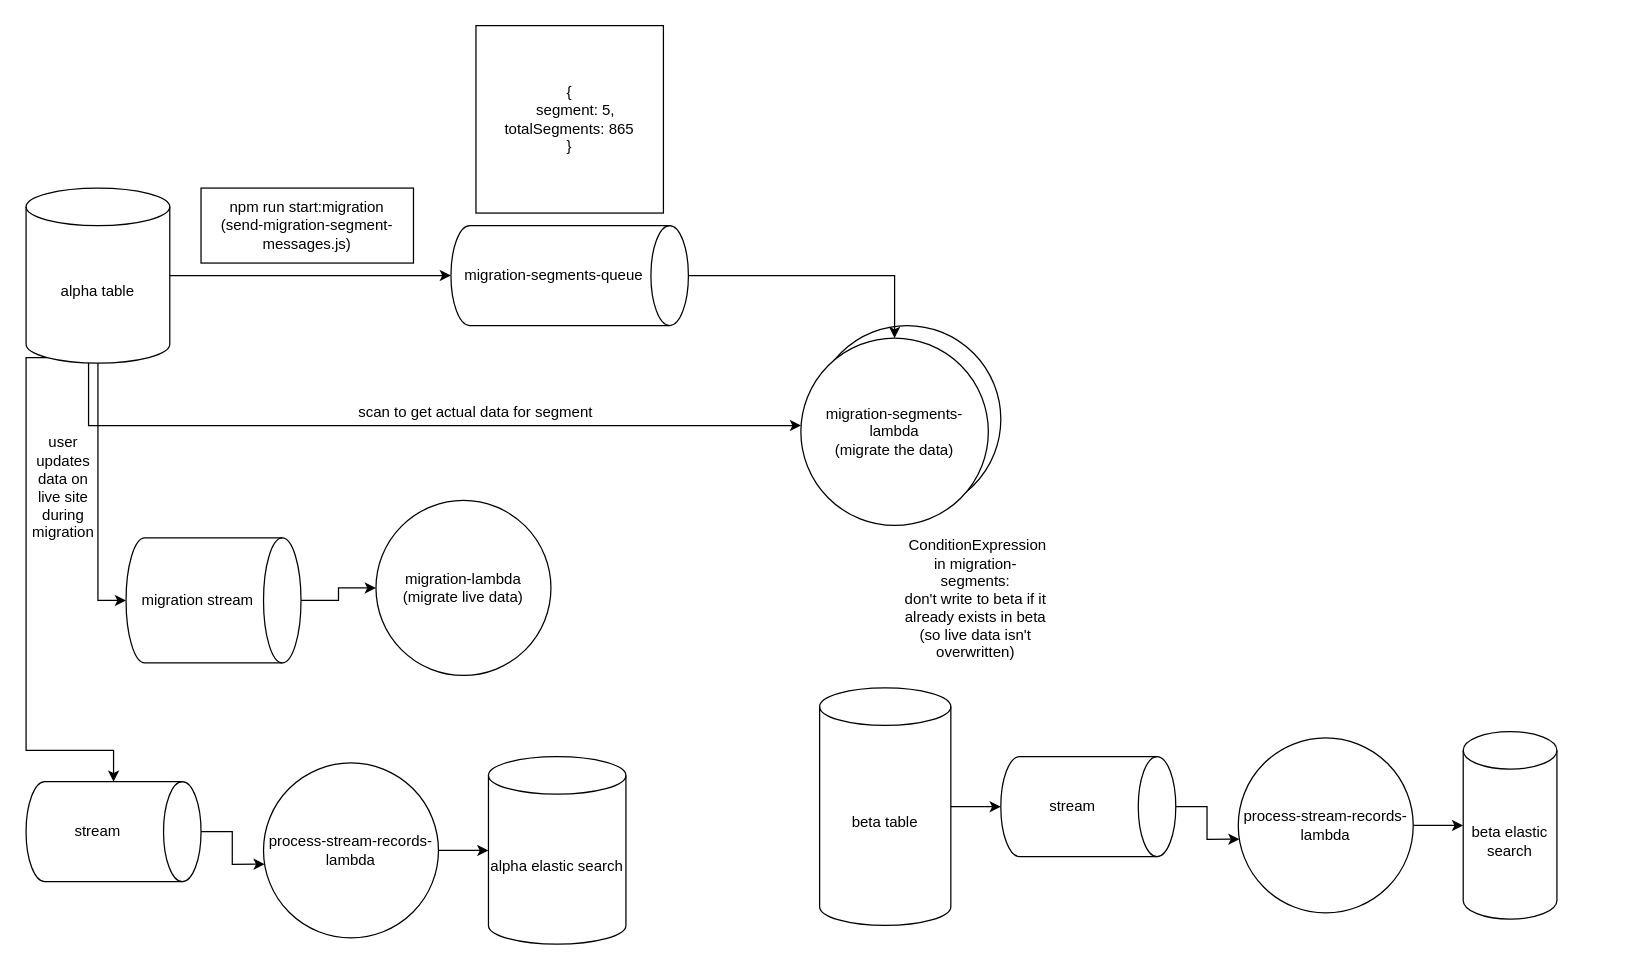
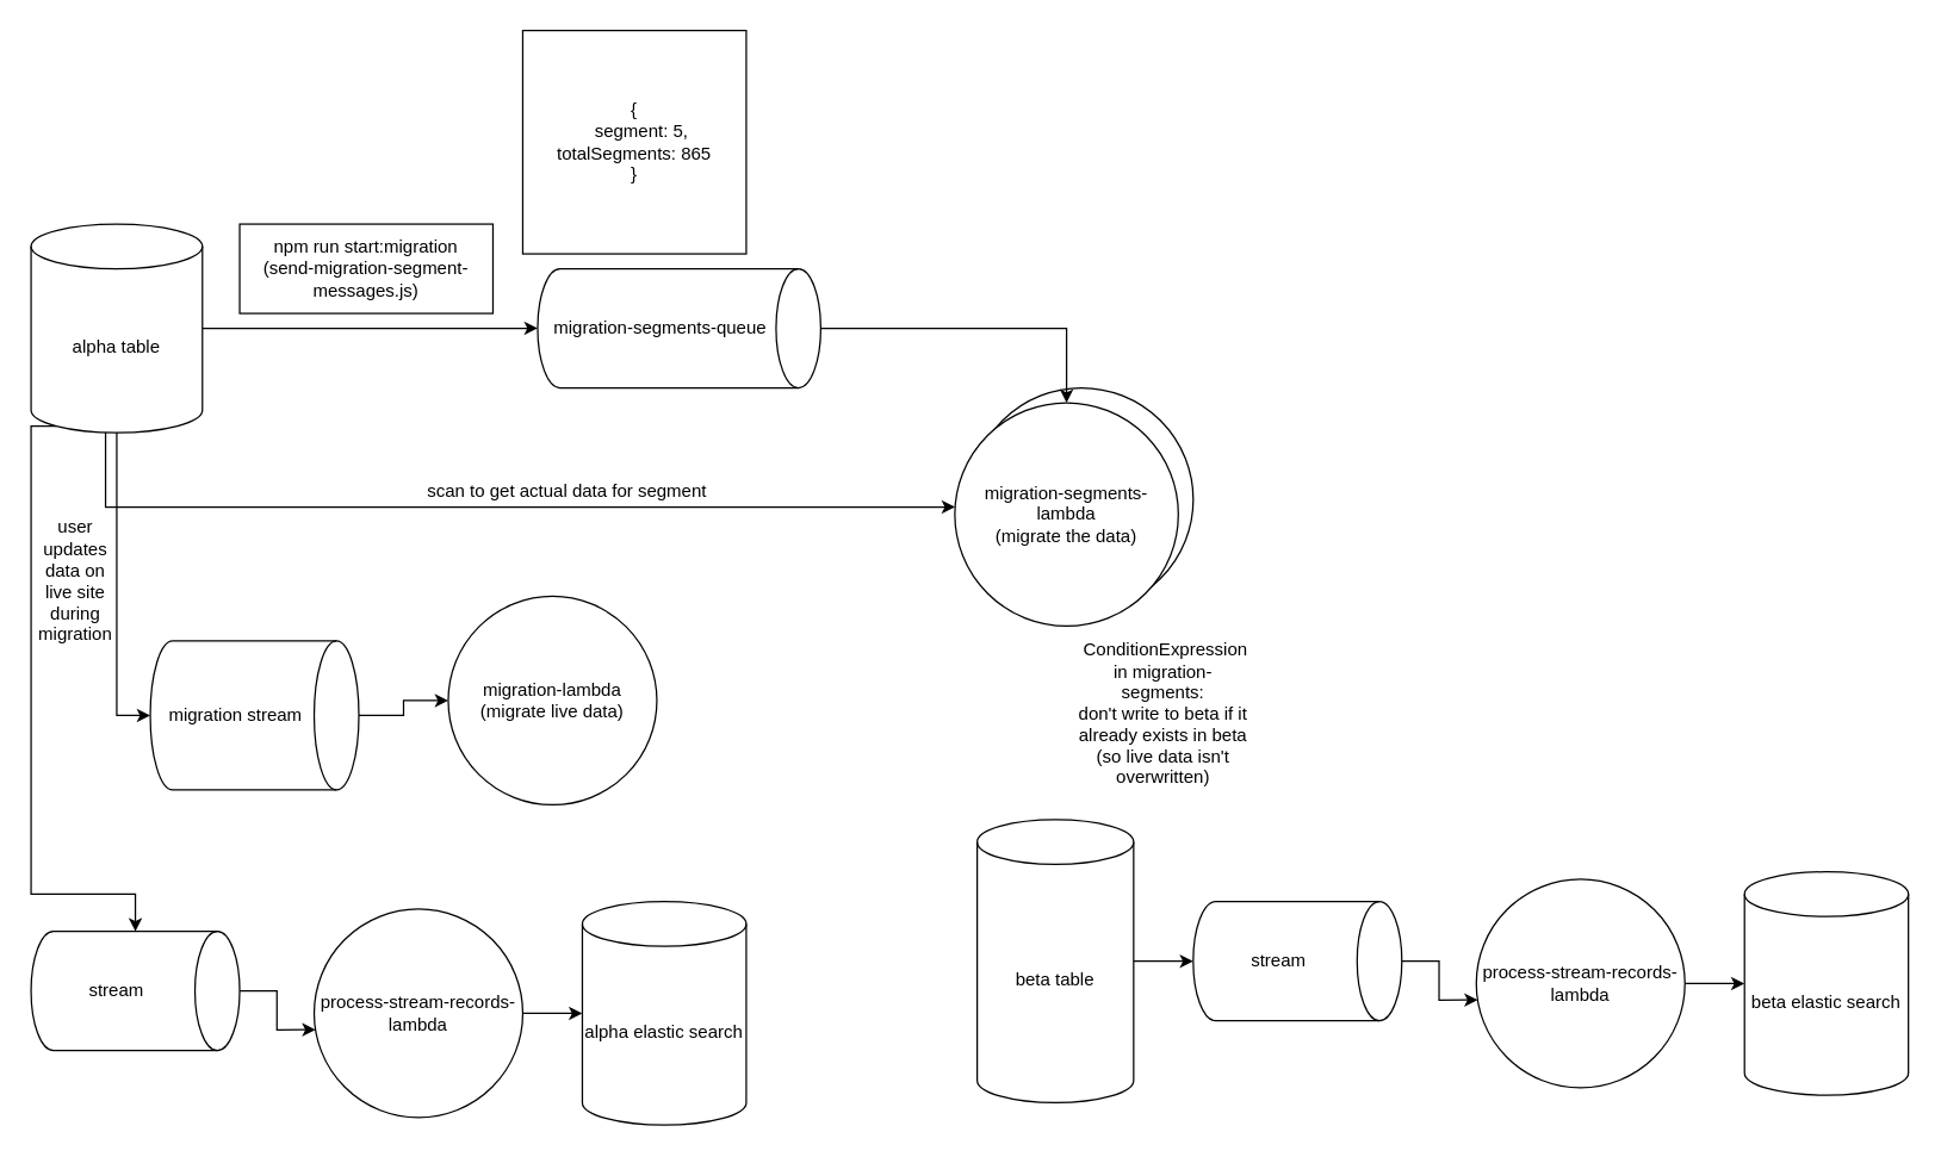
  <mxCell id="0" />
  <mxCell id="1" parent="0" />
  <mxCell id="2" value="&lt;div&gt;migration-segments-lambda&lt;/div&gt;" style="ellipse;whiteSpace=wrap;html=1;aspect=fixed;" parent="1" vertex="1"><mxGeometry x="650" y="260" width="150" height="150" as="geometry" /></mxCell>
  <mxCell id="3" style="edgeStyle=orthogonalEdgeStyle;rounded=0;orthogonalLoop=1;jettySize=auto;html=1;" parent="1" source="6" target="10" edge="1"><mxGeometry relative="1" as="geometry" /></mxCell>
  <mxCell id="4" style="edgeStyle=orthogonalEdgeStyle;rounded=0;orthogonalLoop=1;jettySize=auto;html=1;entryX=0.5;entryY=1;entryDx=0;entryDy=0;entryPerimeter=0;" parent="1" source="6" target="18" edge="1"><mxGeometry relative="1" as="geometry" /></mxCell>
  <mxCell id="5" style="edgeStyle=orthogonalEdgeStyle;rounded=0;orthogonalLoop=1;jettySize=auto;html=1;exitX=0.145;exitY=1;exitDx=0;exitDy=-4.35;exitPerimeter=0;entryX=0;entryY=0.5;entryDx=0;entryDy=0;entryPerimeter=0;" edge="1" parent="1" source="6" target="31"><mxGeometry relative="1" as="geometry"><Array as="points"><mxPoint x="20" y="286" /><mxPoint x="20" y="600" /><mxPoint x="90" y="600" /></Array></mxGeometry></mxCell>
  <mxCell id="6" value="alpha table" style="shape=cylinder3;whiteSpace=wrap;html=1;boundedLbl=1;backgroundOutline=1;size=15;" parent="1" vertex="1"><mxGeometry x="20" y="150" width="115" height="140" as="geometry" /></mxCell>
  <mxCell id="7" style="edgeStyle=orthogonalEdgeStyle;rounded=0;orthogonalLoop=1;jettySize=auto;html=1;exitX=1;exitY=0.5;exitDx=0;exitDy=0;exitPerimeter=0;entryX=0.5;entryY=1;entryDx=0;entryDy=0;entryPerimeter=0;" edge="1" parent="1" source="8" target="26"><mxGeometry relative="1" as="geometry" /></mxCell>
  <mxCell id="8" value="&lt;div&gt;beta table&lt;/div&gt;" style="shape=cylinder3;whiteSpace=wrap;html=1;boundedLbl=1;backgroundOutline=1;size=15;" parent="1" vertex="1"><mxGeometry x="655" y="550" width="105" height="190" as="geometry" /></mxCell>
  <mxCell id="9" style="edgeStyle=orthogonalEdgeStyle;rounded=0;orthogonalLoop=1;jettySize=auto;html=1;entryX=0.5;entryY=0;entryDx=0;entryDy=0;" parent="1" source="10" target="13" edge="1"><mxGeometry relative="1" as="geometry" /></mxCell>
  <mxCell id="10" value="&lt;div&gt;migration-segments-queue&lt;/div&gt;" style="shape=cylinder3;whiteSpace=wrap;html=1;boundedLbl=1;backgroundOutline=1;size=15;fillColor=#FFFFFF;direction=south;" parent="1" vertex="1"><mxGeometry x="360" y="180" width="190" height="80" as="geometry" /></mxCell>
  <mxCell id="11" value="npm run start:migration&lt;br&gt;&lt;div&gt;(send-migration-segment-messages.js)&lt;/div&gt;" style="whiteSpace=wrap;html=1;fillColor=#FFFFFF;rounded=0;" parent="1" vertex="1"><mxGeometry x="160" y="150" width="170" height="60" as="geometry" /></mxCell>
- <mxCell id="12" value="&lt;div&gt;{&lt;/div&gt;&lt;div&gt;&amp;nbsp;&amp;nbsp; segment: 5,&lt;/div&gt;&lt;div&gt;totalSegments: 865&lt;br&gt;&lt;/div&gt;&lt;div&gt;}&lt;/div&gt;" style="whiteSpace=wrap;html=1;aspect=fixed;fillColor=#FFFFFF;" parent="1" vertex="1"><mxGeometry x="380" y="20" width="150" height="150" as="geometry" /></mxCell>
+ <mxCell id="12" value="&lt;div&gt;{&lt;/div&gt;&lt;div&gt;&amp;nbsp;&amp;nbsp; segment: 5,&lt;/div&gt;&lt;div&gt;totalSegments: 865&lt;br&gt;&lt;/div&gt;&lt;div&gt;}&lt;/div&gt;" style="whiteSpace=wrap;html=1;aspect=fixed;fillColor=#FFFFFF;" parent="1" vertex="1"><mxGeometry x="350" y="20" width="150" height="150" as="geometry" /></mxCell>
  <mxCell id="13" value="&lt;div&gt;migration-segments-lambda&lt;/div&gt;&lt;div&gt;(migrate the data)&lt;/div&gt;" style="ellipse;whiteSpace=wrap;html=1;aspect=fixed;" parent="1" vertex="1"><mxGeometry x="640" y="270" width="150" height="150" as="geometry" /></mxCell>
  <mxCell id="14" value="" style="endArrow=classic;html=1;rounded=0;edgeStyle=orthogonalEdgeStyle;" parent="1" target="13" edge="1"><mxGeometry width="50" height="50" relative="1" as="geometry"><mxPoint x="70" y="290" as="sourcePoint" /><mxPoint x="450" y="470" as="targetPoint" /><Array as="points"><mxPoint x="70" y="340" /></Array></mxGeometry></mxCell>
  <mxCell id="15" value="scan to get actual data for segment" style="text;html=1;strokeColor=none;fillColor=none;align=center;verticalAlign=middle;whiteSpace=wrap;rounded=0;" parent="1" vertex="1"><mxGeometry x="270" y="320" width="220" height="20" as="geometry" /></mxCell>
  <mxCell id="16" value="&lt;div&gt;migration-lambda&lt;/div&gt;&lt;div&gt;(migrate live data)&lt;/div&gt;" style="ellipse;whiteSpace=wrap;html=1;aspect=fixed;" parent="1" vertex="1"><mxGeometry x="300" y="400" width="140" height="140" as="geometry" /></mxCell>
  <mxCell id="17" style="edgeStyle=orthogonalEdgeStyle;rounded=0;orthogonalLoop=1;jettySize=auto;html=1;entryX=0;entryY=0.5;entryDx=0;entryDy=0;" parent="1" source="18" target="16" edge="1"><mxGeometry relative="1" as="geometry" /></mxCell>
  <mxCell id="18" value="migration stream" style="shape=cylinder3;whiteSpace=wrap;html=1;boundedLbl=1;backgroundOutline=1;size=15;fillColor=#FFFFFF;direction=south;" parent="1" vertex="1"><mxGeometry x="100" y="430" width="140" height="100" as="geometry" /></mxCell>
  <mxCell id="19" value="user updates data on live site during migration" style="text;html=1;strokeColor=none;fillColor=none;align=center;verticalAlign=middle;whiteSpace=wrap;rounded=0;" parent="1" vertex="1"><mxGeometry x="30" y="380" width="40" height="20" as="geometry" /></mxCell>
  <mxCell id="20" value="&lt;div&gt;&amp;nbsp;ConditionExpression in migration-segments:&lt;/div&gt;&lt;div&gt;don't write to beta if it already exists in beta (so live data isn't overwritten)&lt;/div&gt;" style="text;html=1;strokeColor=none;fillColor=none;align=center;verticalAlign=middle;whiteSpace=wrap;rounded=0;" parent="1" vertex="1"><mxGeometry x="760" y="469" width="40" height="20" as="geometry" /></mxCell>
  <mxCell id="21" style="edgeStyle=orthogonalEdgeStyle;rounded=0;orthogonalLoop=1;jettySize=auto;html=1;exitX=0.5;exitY=1;exitDx=0;exitDy=0;" parent="1" source="20" target="20" edge="1"><mxGeometry relative="1" as="geometry" /></mxCell>
- <mxCell id="22" value="beta elastic search" style="shape=cylinder3;whiteSpace=wrap;html=1;boundedLbl=1;backgroundOutline=1;size=15;" vertex="1" parent="1"><mxGeometry x="1170" y="585" width="75" height="150" as="geometry" /></mxCell>
+ <mxCell id="22" value="beta elastic search" style="shape=cylinder3;whiteSpace=wrap;html=1;boundedLbl=1;backgroundOutline=1;size=15;" vertex="1" parent="1"><mxGeometry x="1170" y="585" width="110" height="150" as="geometry" /></mxCell>
  <mxCell id="23" style="edgeStyle=orthogonalEdgeStyle;rounded=0;orthogonalLoop=1;jettySize=auto;html=1;exitX=1;exitY=0.5;exitDx=0;exitDy=0;" edge="1" parent="1" source="24" target="22"><mxGeometry relative="1" as="geometry" /></mxCell>
  <mxCell id="24" value="&lt;div&gt;process-stream-records-lambda&lt;/div&gt;" style="ellipse;whiteSpace=wrap;html=1;aspect=fixed;" vertex="1" parent="1"><mxGeometry x="990" y="590" width="140" height="140" as="geometry" /></mxCell>
  <mxCell id="25" style="edgeStyle=orthogonalEdgeStyle;rounded=0;orthogonalLoop=1;jettySize=auto;html=1;exitX=0.5;exitY=0;exitDx=0;exitDy=0;exitPerimeter=0;entryX=0.007;entryY=0.579;entryDx=0;entryDy=0;entryPerimeter=0;" edge="1" parent="1" source="26" target="24"><mxGeometry relative="1" as="geometry" /></mxCell>
  <mxCell id="26" value="stream" style="shape=cylinder3;whiteSpace=wrap;html=1;boundedLbl=1;backgroundOutline=1;size=15;fillColor=#FFFFFF;direction=south;" vertex="1" parent="1"><mxGeometry x="800" y="605" width="140" height="80" as="geometry" /></mxCell>
  <mxCell id="27" value="alpha elastic search" style="shape=cylinder3;whiteSpace=wrap;html=1;boundedLbl=1;backgroundOutline=1;size=15;" vertex="1" parent="1"><mxGeometry x="390" y="605" width="110" height="150" as="geometry" /></mxCell>
  <mxCell id="28" style="edgeStyle=orthogonalEdgeStyle;rounded=0;orthogonalLoop=1;jettySize=auto;html=1;exitX=1;exitY=0.5;exitDx=0;exitDy=0;" edge="1" parent="1" source="29" target="27"><mxGeometry relative="1" as="geometry" /></mxCell>
  <mxCell id="29" value="&lt;div&gt;process-stream-records-lambda&lt;/div&gt;" style="ellipse;whiteSpace=wrap;html=1;aspect=fixed;" vertex="1" parent="1"><mxGeometry x="210" y="610" width="140" height="140" as="geometry" /></mxCell>
  <mxCell id="30" style="edgeStyle=orthogonalEdgeStyle;rounded=0;orthogonalLoop=1;jettySize=auto;html=1;exitX=0.5;exitY=0;exitDx=0;exitDy=0;exitPerimeter=0;entryX=0.007;entryY=0.579;entryDx=0;entryDy=0;entryPerimeter=0;" edge="1" parent="1" source="31" target="29"><mxGeometry relative="1" as="geometry" /></mxCell>
  <mxCell id="31" value="stream" style="shape=cylinder3;whiteSpace=wrap;html=1;boundedLbl=1;backgroundOutline=1;size=15;fillColor=#FFFFFF;direction=south;" vertex="1" parent="1"><mxGeometry x="20" y="625" width="140" height="80" as="geometry" /></mxCell>
